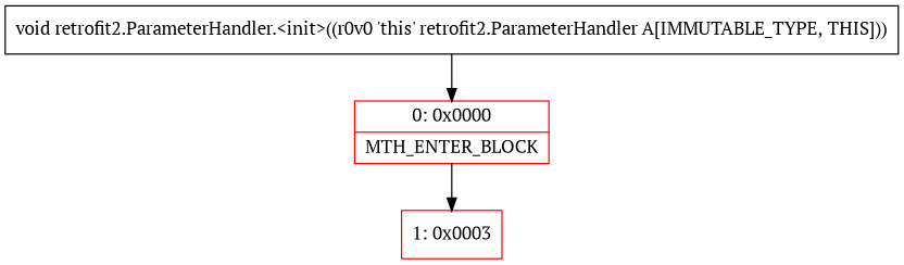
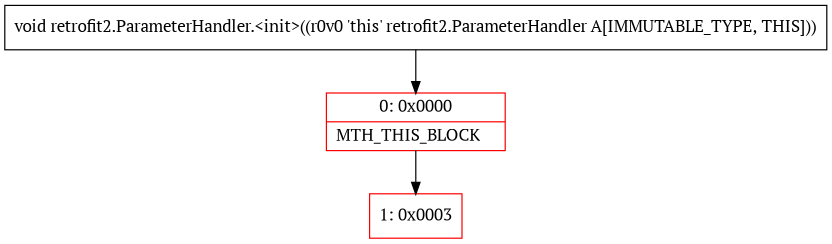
  digraph {
    fontname="PT Serif"
    node [color=red shape=record fontname="PT Serif"]
    edge [fontname="PT Serif"]
-   n1 [label="{0\:\ 0x0000|MTH_ENTER_BLOCK\l}"]
+   n1 [label="{0\:\ 0x0000|MTH_THIS_BLOCK\l}"]
    n2 [label="{1\:\ 0x0003}"]
    n3 [label="{void retrofit2.ParameterHandler.\<init\>((r0v0 'this' retrofit2.ParameterHandler A[IMMUTABLE_TYPE, THIS])) }" color=""]
    subgraph cluster_1 {
      label="R(0)"
    }
    n1 -> n2
    n3 -> n1
  }
